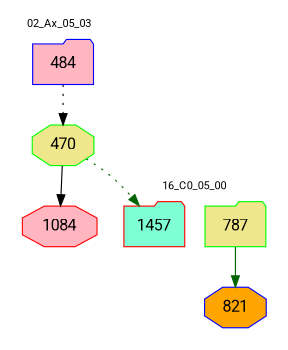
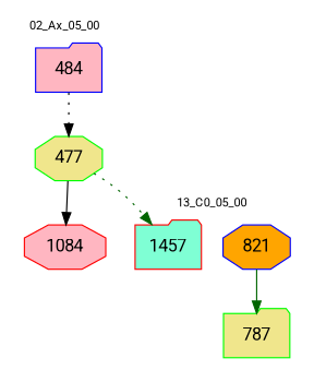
  digraph {
    fontname=Roboto
    node [color=blue fillcolor=lightpink fontname=Roboto shape=folder style=filled]
    edge [color=black fontname=Roboto style=dotted]
    n1 [label=484]
-   n2 [color=green fillcolor=khaki label=470 shape=octagon]
+   n2 [color=green fillcolor=khaki label=477 shape=octagon]
    n3 [color=red label=1084 shape=octagon]
    n4 [fillcolor=orange label=821 shape=octagon]
    n5 [color=green fillcolor=khaki label=787]
    n6 [color=red fillcolor=aquamarine label=1457]
    subgraph cluster_1 {
      color=white
      fontsize=10
-     label="02_Ax_05_03"
+     label="02_Ax_05_00"
      n1
      n2
      n3
    }
    subgraph cluster_2 {
      color=white
      fontsize=10
-     label="16_C0_05_00"
+     label="13_C0_05_00"
      n4
      n5
      n6
    }
    n1 -> n2
    n2 -> n3 [style=solid]
    n2 -> n6 [color=darkgreen]
-   n5 -> n4 [color=darkgreen style=solid]
+   n4 -> n5 [color=darkgreen style=solid]
  }
